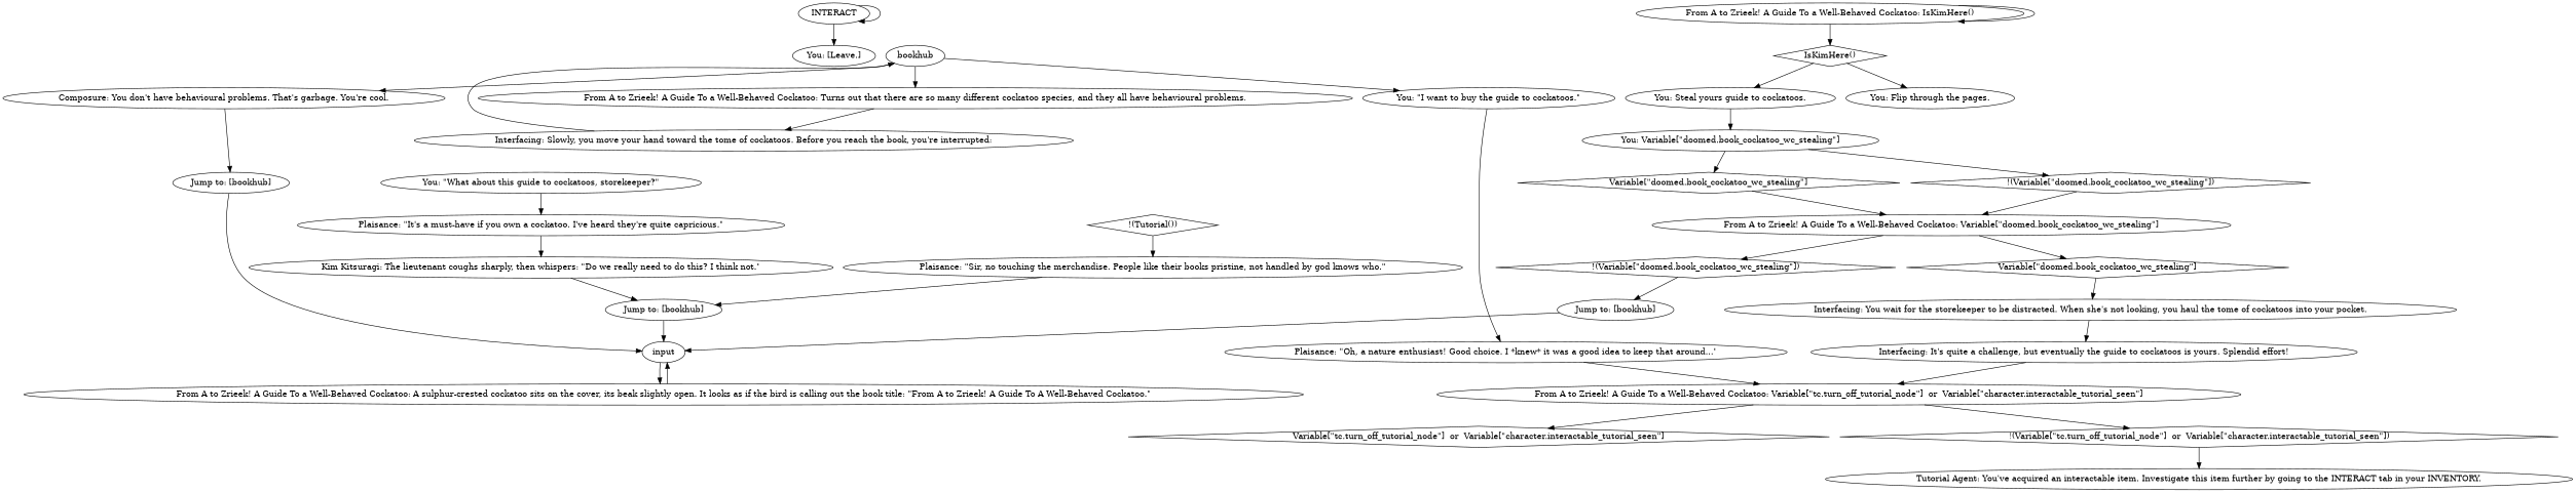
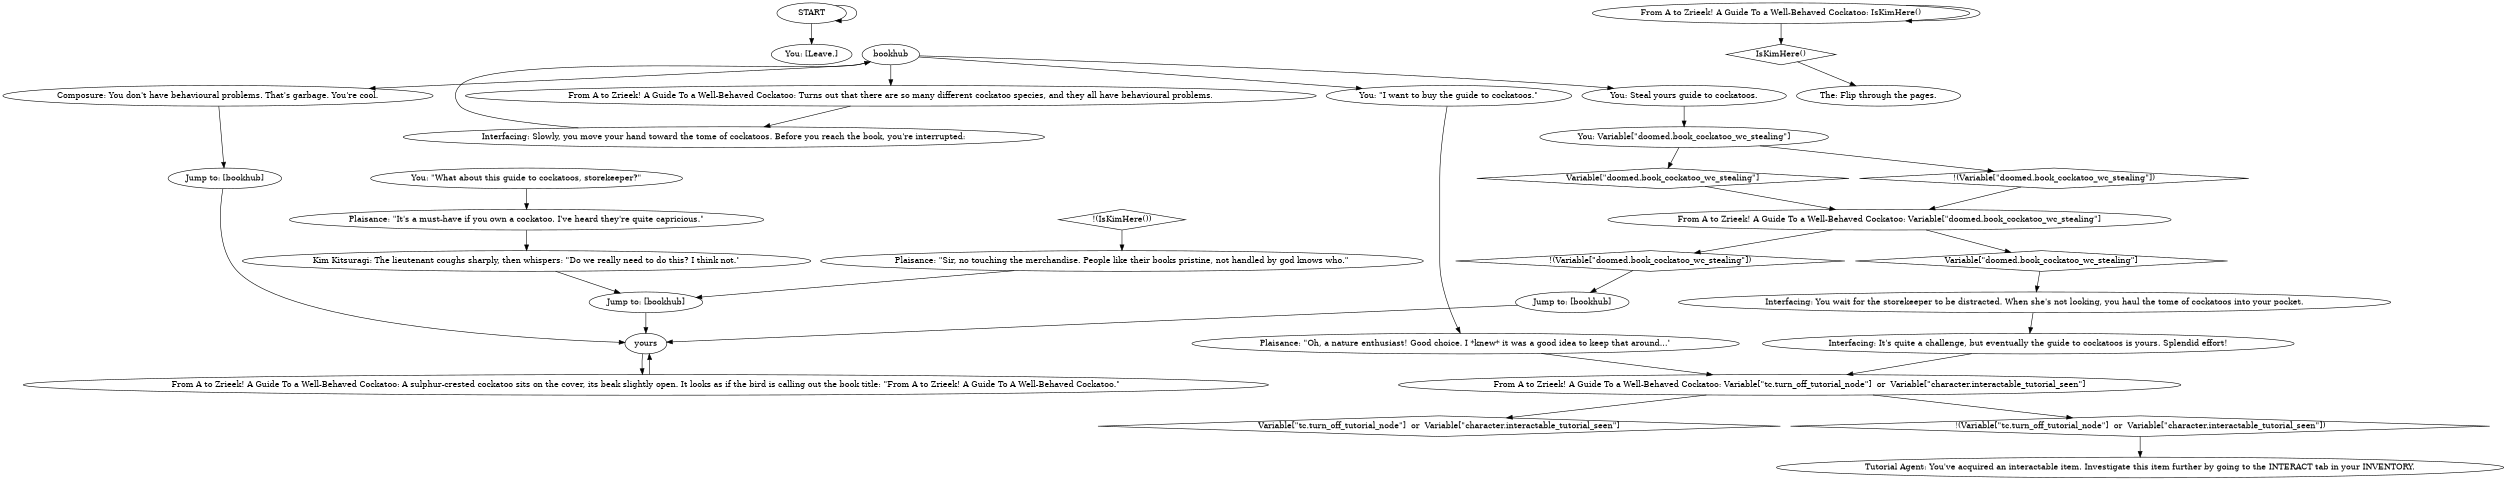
  digraph {
-   n1 [label=INTERACT]
+   n1 [label=START]
    n2 [label="You: [Leave.]"]
-   n3 [label=input]
+   n3 [label=yours]
    n4 [label="From A to Zrieek! A Guide To a Well-Behaved Cockatoo: A sulphur-crested cockatoo sits on the cover, its beak slightly open. It looks as if the bird is calling out the book title: \"From A to Zrieek! A Guide To A Well-Behaved Cockatoo.\""]
    n5 [label=bookhub]
    n6 [label="From A to Zrieek! A Guide To a Well-Behaved Cockatoo: Turns out that there are so many different cockatoo species, and they all have behavioural problems."]
    n7 [label="You: \"I want to buy the guide to cockatoos.\""]
    n8 [label="Composure: You don't have behavioural problems. That's garbage. You're cool."]
    n9 [label="You: Steal yours guide to cockatoos."]
    n10 [label="Interfacing: Slowly, you move your hand toward the tome of cockatoos. Before you reach the book, you're interrupted:"]
    n11 [label="Plaisance: \"Oh, a nature enthusiast! Good choice. I *knew* it was a good idea to keep that around...\""]
    n12 [label="Jump to: [bookhub]"]
    n13 [label="You: Variable[\"doomed.book_cockatoo_wc_stealing\"]"]
    n14 [label="From A to Zrieek! A Guide To a Well-Behaved Cockatoo: IsKimHere()"]
    n15 [label="IsKimHere()" shape=diamond]
-   n16 [label="You: Flip through the pages."]
-   n17 [label="!(Tutorial())" shape=diamond]
+   n16 [label="The: Flip through the pages."]
+   n17 [label="!(IsKimHere())" shape=diamond]
    n18 [label="Plaisance: \"Sir, no touching the merchandise. People like their books pristine, not handled by god knows who.\""]
    n19 [label="Jump to: [bookhub]"]
    n20 [label="From A to Zrieek! A Guide To a Well-Behaved Cockatoo: Variable[\"tc.turn_off_tutorial_node\"]  or  Variable[\"character.interactable_tutorial_seen\"]"]
    n21 [label="Kim Kitsuragi: The lieutenant coughs sharply, then whispers: \"Do we really need to do this? I think not.\""]
    n22 [label="Jump to: [bookhub]"]
    n23 [label="You: \"What about this guide to cockatoos, storekeeper?\""]
    n24 [label="Plaisance: \"It's a must-have if you own a cockatoo. I've heard they're quite capricious.\""]
    n25 [label="Tutorial Agent: You've acquired an interactable item. Investigate this item further by going to the INTERACT tab in your INVENTORY."]
    n26 [label="Variable[\"doomed.book_cockatoo_wc_stealing\"]" shape=diamond]
    n27 [label="!(Variable[\"doomed.book_cockatoo_wc_stealing\"])" shape=diamond]
    n28 [label="From A to Zrieek! A Guide To a Well-Behaved Cockatoo: Variable[\"doomed.book_cockatoo_wc_stealing\"]"]
    n29 [label="Variable[\"doomed.book_cockatoo_wc_stealing\"]" shape=diamond]
    n30 [label="!(Variable[\"doomed.book_cockatoo_wc_stealing\"])" shape=diamond]
    n31 [label="Variable[\"tc.turn_off_tutorial_node\"]  or  Variable[\"character.interactable_tutorial_seen\"]" shape=diamond]
    n32 [label="!(Variable[\"tc.turn_off_tutorial_node\"]  or  Variable[\"character.interactable_tutorial_seen\"])" shape=diamond]
    n33 [label="Interfacing: You wait for the storekeeper to be distracted. When she's not looking, you haul the tome of cockatoos into your pocket."]
    n34 [label="Interfacing: It's quite a challenge, but eventually the guide to cockatoos is yours. Splendid effort!"]
    n1 -> n1
    n1 -> n2
    n3 -> n4
    n4 -> n3
    n5 -> n6
    n5 -> n7
    n5 -> n8
-   n15 -> n9
+   n5 -> n9
    n6 -> n10
    n7 -> n11
    n8 -> n12
    n9 -> n13
    n10 -> n5
    n11 -> n20
    n12 -> n3
    n13 -> n26
    n13 -> n27
    n14 -> n14
    n14 -> n15
    n15 -> n16
    n17 -> n18
    n18 -> n19
    n19 -> n3
    n20 -> n31
    n20 -> n32
    n21 -> n19
    n22 -> n3
    n23 -> n24
    n24 -> n21
    n26 -> n28
    n27 -> n28
    n28 -> n29
    n28 -> n30
    n29 -> n33
    n30 -> n22
    n32 -> n25
    n33 -> n34
    n34 -> n20
  }
